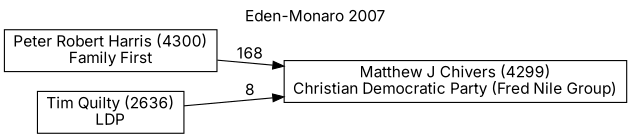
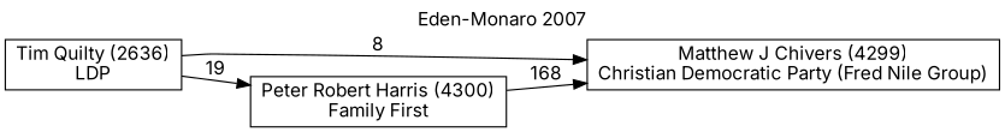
  digraph {
    label="Eden-Monaro 2007"
    labelloc=t
    mclimit=10
    rankdir=LR
    fontname=Inter
    node [shape=box fontname=Inter]
    edge [fontname=Inter]
    n1 [label="Matthew J Chivers (4299)\nChristian Democratic Party (Fred Nile Group)"]
    n2 [label="Peter Robert Harris (4300)\nFamily First"]
    n3 [label="Tim Quilty (2636)\nLDP"]
    n2 -> n1 [label=168]
    n3 -> n1 [label=8]
+   n3 -> n2 [label=19]
  }
